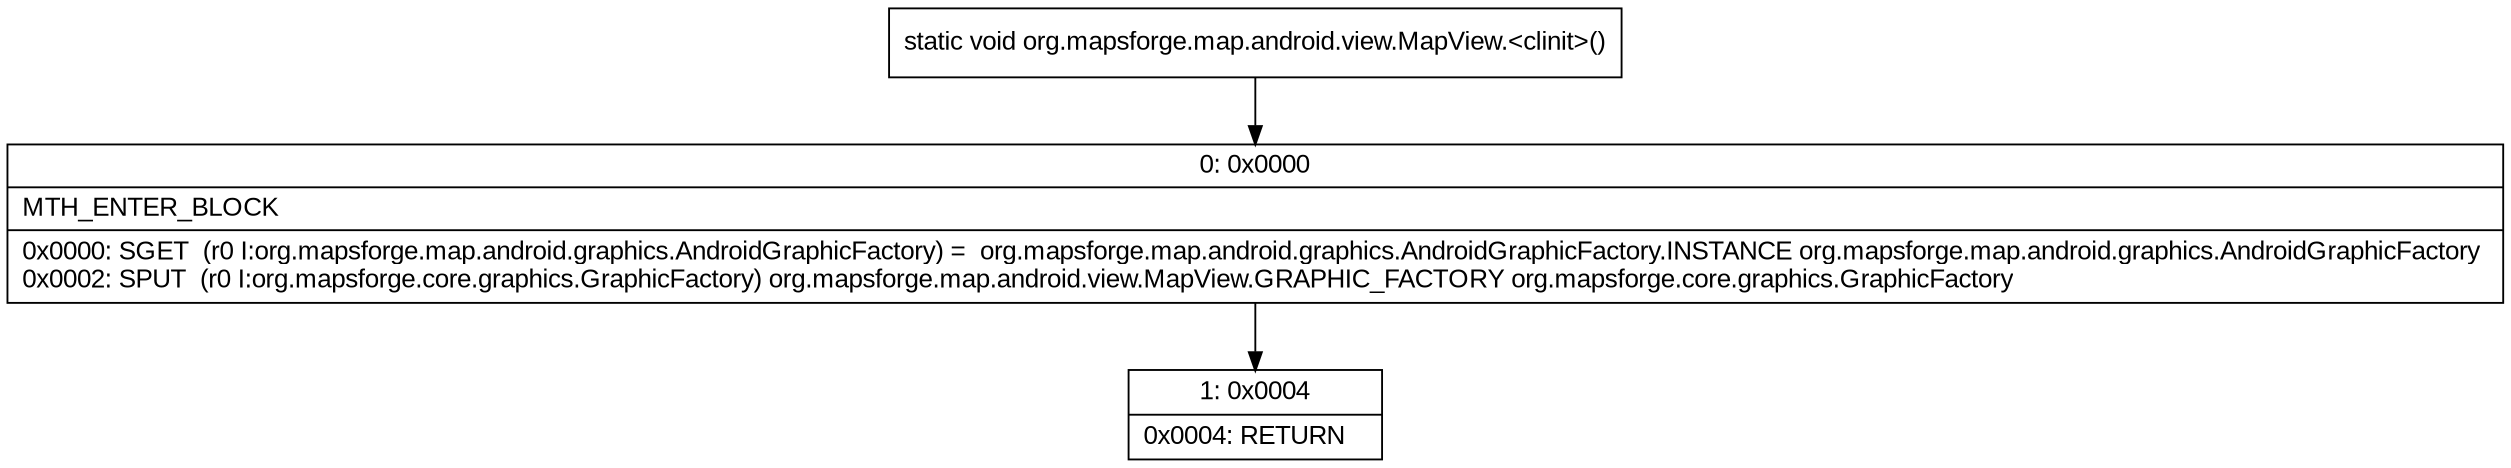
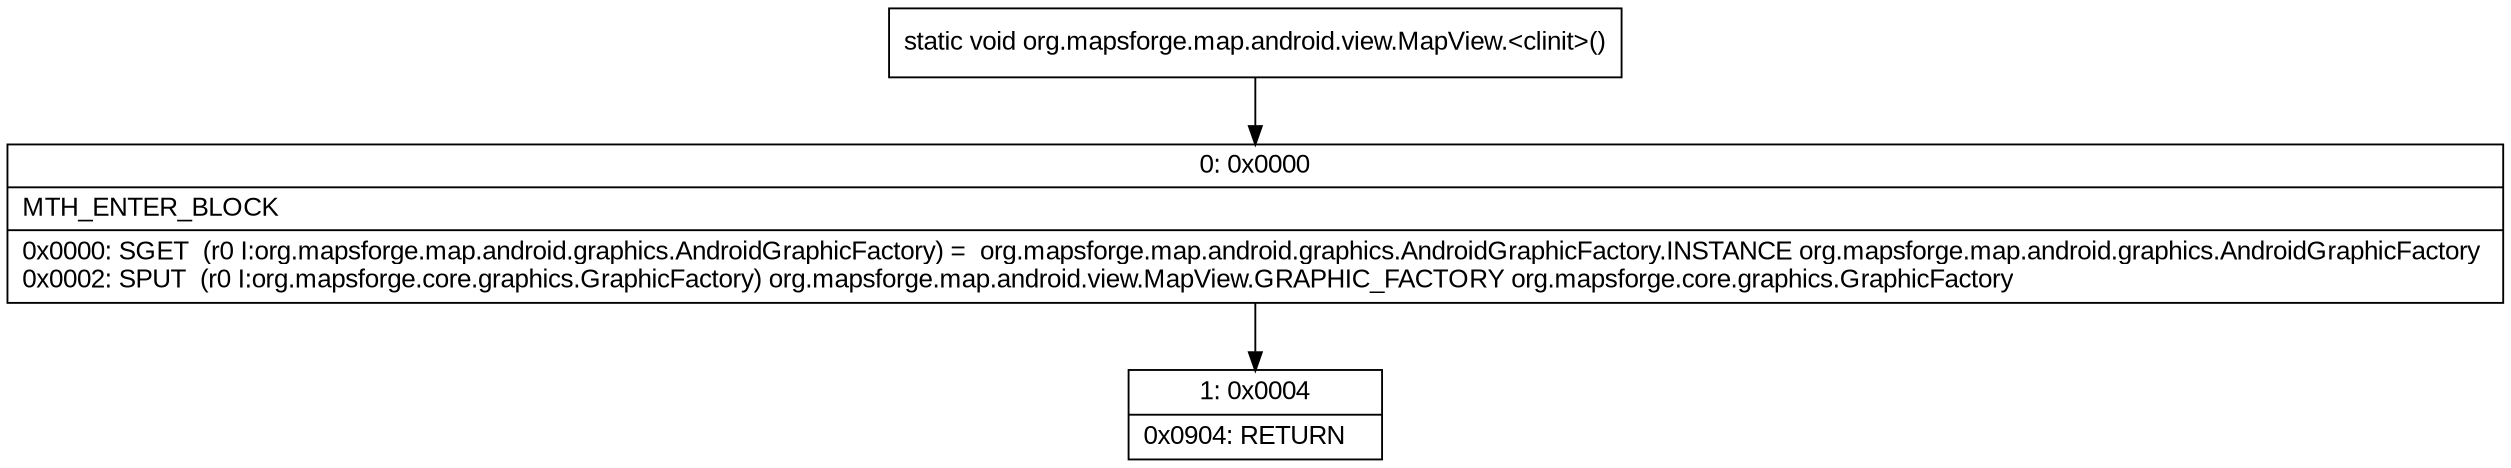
  digraph {
    fontname="Liberation Sans"
    node [shape=record fontname="Liberation Sans"]
    edge [fontname="Liberation Sans"]
    n1 [label="{0\:\ 0x0000|MTH_ENTER_BLOCK\l|0x0000: SGET  (r0 I:org.mapsforge.map.android.graphics.AndroidGraphicFactory) =  org.mapsforge.map.android.graphics.AndroidGraphicFactory.INSTANCE org.mapsforge.map.android.graphics.AndroidGraphicFactory \l0x0002: SPUT  (r0 I:org.mapsforge.core.graphics.GraphicFactory) org.mapsforge.map.android.view.MapView.GRAPHIC_FACTORY org.mapsforge.core.graphics.GraphicFactory \l}"]
-   n2 [label="{1\:\ 0x0004|0x0004: RETURN   \l}"]
+   n2 [label="{1\:\ 0x0004|0x0904: RETURN   \l}"]
    n3 [label="{static void org.mapsforge.map.android.view.MapView.\<clinit\>() }"]
    n1 -> n2
    n3 -> n1
  }
